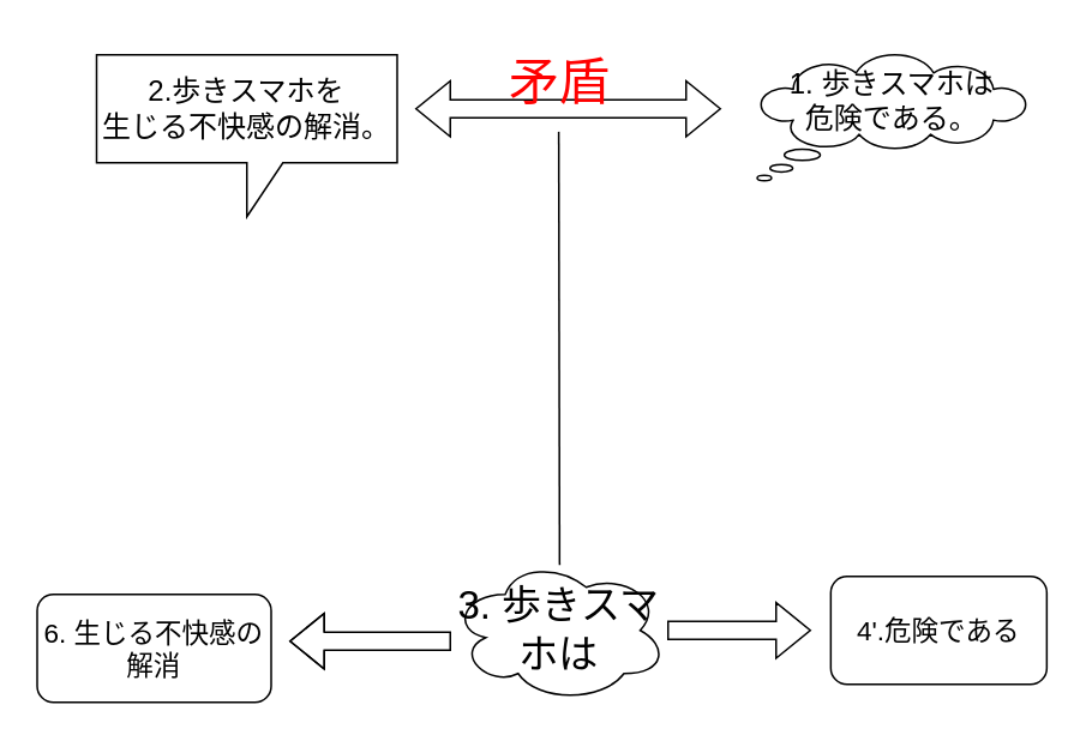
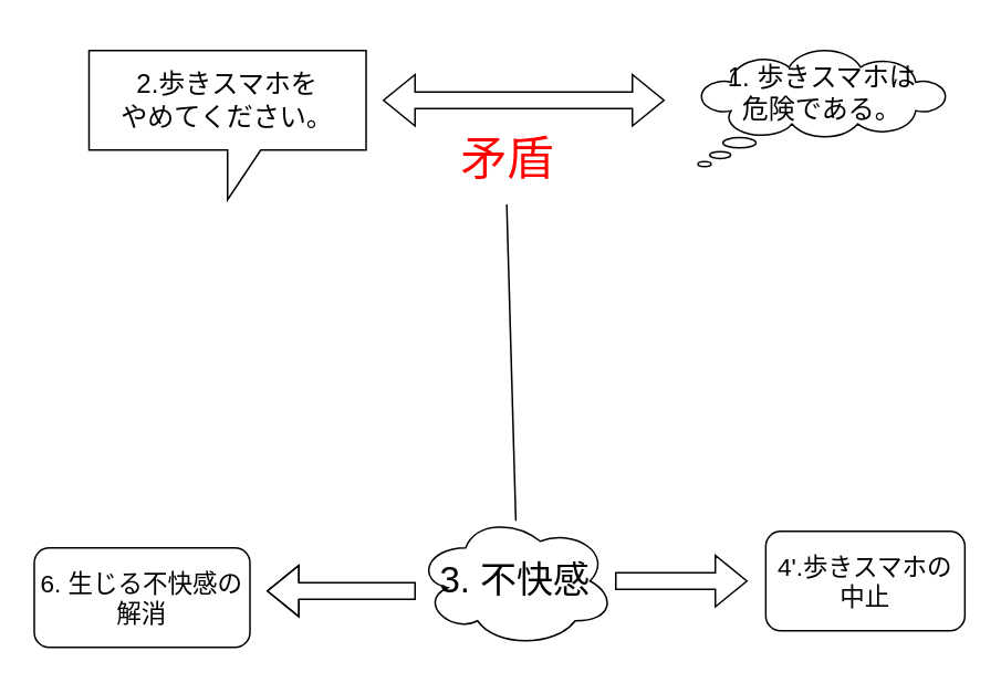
  <mxCell id="0" />
  <mxCell id="1" parent="0" />
  <mxCell id="2" value="" style="shape=image;verticalLabelPosition=bottom;labelBackgroundColor=default;verticalAlign=top;aspect=fixed;imageAspect=0;image=https://image.freepik.com/free-vector/_53876-5576.jpg;" vertex="1" parent="1"><mxGeometry x="41.5" y="97.07" width="190" height="190" as="geometry" /></mxCell>
- <mxCell id="3" value="&lt;font style=&quot;font-size: 16px;&quot;&gt;2.歩きスマホを&lt;br&gt;生じる不快感の解消。&lt;/font&gt;" style="shape=callout;whiteSpace=wrap;html=1;perimeter=calloutPerimeter;" vertex="1" parent="1"><mxGeometry x="53" y="30" width="167" height="90" as="geometry" /></mxCell>
+ <mxCell id="3" value="&lt;font style=&quot;font-size: 16px;&quot;&gt;2.歩きスマホを&lt;br&gt;やめてください。&lt;/font&gt;" style="shape=callout;whiteSpace=wrap;html=1;perimeter=calloutPerimeter;" vertex="1" parent="1"><mxGeometry x="53" y="30" width="167" height="90" as="geometry" /></mxCell>
  <mxCell id="4" value="" style="shape=image;verticalLabelPosition=bottom;labelBackgroundColor=default;verticalAlign=top;aspect=fixed;imageAspect=0;image=https://1.bp.blogspot.com/-OR8UcGn1V9Y/V5QoFn3tT-I/AAAAAAAA8m4/Bpc9UGpIV0IW5NYuzQc5EmxJgCLIghV2QCLcB/s800/smartphone_man_walk.png;" vertex="1" parent="1"><mxGeometry x="360" y="120" width="100.9" height="144.14" as="geometry" /></mxCell>
  <mxCell id="5" value="&lt;font style=&quot;font-size: 16px;&quot;&gt;1. 歩きスマホは&lt;br&gt;危険である。&lt;br&gt;　&lt;/font&gt;" style="whiteSpace=wrap;html=1;shape=mxgraph.basic.cloud_callout" vertex="1" parent="1"><mxGeometry x="420" y="30" width="150" height="70" as="geometry" /></mxCell>
  <mxCell id="6" value="" style="shape=flexArrow;endArrow=classic;startArrow=classic;html=1;rounded=0;" edge="1" parent="1"><mxGeometry width="100" height="100" relative="1" as="geometry"><mxPoint x="230" y="60" as="sourcePoint" /><mxPoint x="400" y="60" as="targetPoint" /></mxGeometry></mxCell>
- <mxCell id="7" value="&lt;font style=&quot;font-size: 28px;&quot; color=&quot;#ff0000&quot;&gt;矛盾&lt;/font&gt;" style="text;html=1;align=center;verticalAlign=middle;resizable=0;points=[];autosize=1;strokeColor=none;fillColor=none;" vertex="1" parent="1"><mxGeometry x="270" y="20" width="80" height="50" as="geometry" /></mxCell>
- <mxCell id="8" value="&lt;font style=&quot;font-size: 22px;&quot;&gt;3. 歩きスマホは&lt;/font&gt;" style="ellipse;shape=cloud;whiteSpace=wrap;html=1;" vertex="1" parent="1"><mxGeometry x="250" y="310" width="120" height="80" as="geometry" /></mxCell>
+ <mxCell id="7" value="&lt;font style=&quot;font-size: 28px;&quot; color=&quot;#ff0000&quot;&gt;矛盾&lt;/font&gt;" style="text;html=1;align=center;verticalAlign=middle;resizable=0;points=[];autosize=1;strokeColor=none;fillColor=none;" vertex="1" parent="1"><mxGeometry x="265" y="70" width="80" height="50" as="geometry" /></mxCell>
+ <mxCell id="8" value="&lt;font style=&quot;font-size: 22px;&quot;&gt;3. 不快感&lt;/font&gt;" style="ellipse;shape=cloud;whiteSpace=wrap;html=1;" vertex="1" parent="1"><mxGeometry x="250" y="310" width="120" height="80" as="geometry" /></mxCell>
  <mxCell id="9" value="" style="endArrow=none;html=1;rounded=0;exitX=0.497;exitY=1.055;exitDx=0;exitDy=0;exitPerimeter=0;entryX=0.502;entryY=0.045;entryDx=0;entryDy=0;entryPerimeter=0;" edge="1" parent="1" source="7" target="8"><mxGeometry width="50" height="50" relative="1" as="geometry"><mxPoint x="330" y="220" as="sourcePoint" /><mxPoint x="380" y="170" as="targetPoint" /></mxGeometry></mxCell>
  <mxCell id="10" value="" style="shape=flexArrow;endArrow=classic;html=1;rounded=0;" edge="1" parent="1" source="8"><mxGeometry width="50" height="50" relative="1" as="geometry"><mxPoint x="330" y="320" as="sourcePoint" /><mxPoint x="450" y="350" as="targetPoint" /></mxGeometry></mxCell>
  <mxCell id="11" value="" style="shape=flexArrow;endArrow=classic;html=1;rounded=0;" edge="1" parent="1"><mxGeometry width="50" height="50" relative="1" as="geometry"><mxPoint x="250" y="356" as="sourcePoint" /><mxPoint x="160" y="356" as="targetPoint" /><Array as="points"><mxPoint x="230" y="356" /></Array></mxGeometry></mxCell>
- <mxCell id="12" value="&lt;font style=&quot;font-size: 15px;&quot;&gt;4'.危険である&lt;/font&gt;" style="rounded=1;whiteSpace=wrap;html=1;" vertex="1" parent="1"><mxGeometry x="460.9" y="320" width="120" height="60" as="geometry" /></mxCell>
+ <mxCell id="12" value="&lt;font style=&quot;font-size: 15px;&quot;&gt;4'.歩きスマホの中止&lt;/font&gt;" style="rounded=1;whiteSpace=wrap;html=1;" vertex="1" parent="1"><mxGeometry x="460.9" y="320" width="120" height="60" as="geometry" /></mxCell>
  <mxCell id="13" value="&lt;font style=&quot;font-size: 15px;&quot;&gt;6. 生じる不快感の解消&lt;/font&gt;" style="rounded=1;whiteSpace=wrap;html=1;" vertex="1" parent="1"><mxGeometry x="20" y="330" width="130" height="60" as="geometry" /></mxCell>
